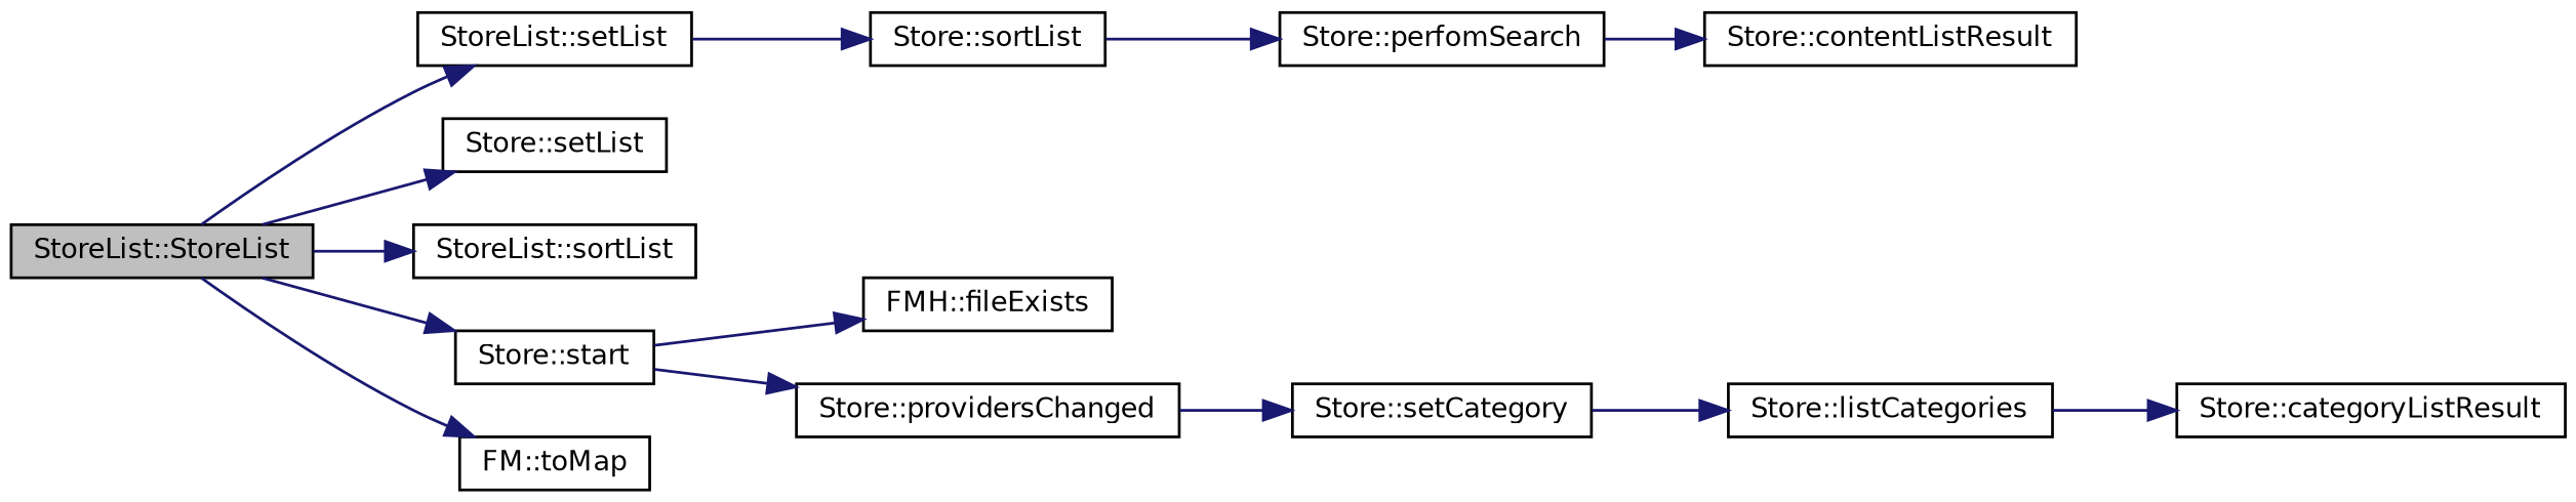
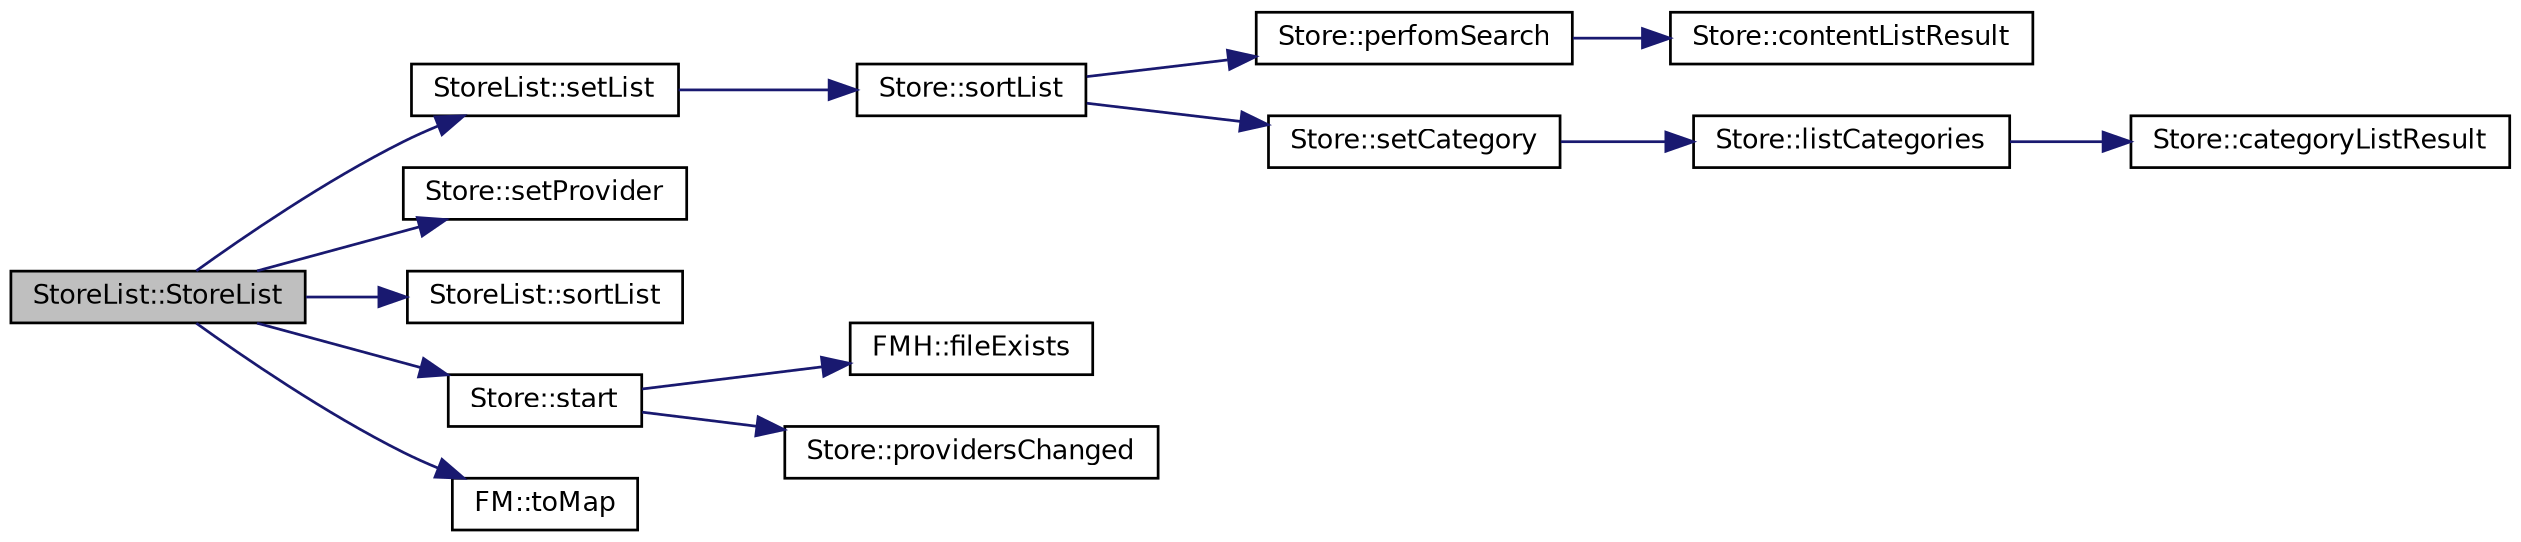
  digraph {
    rankdir=LR
    node [color=black fillcolor=white fontname=Helvetica fontsize=10 shape=record style=filled]
    edge [color=midnightblue fontname=Helvetica fontsize=10 labelfontname=Helvetica labelfontsize=10 style=solid]
    n1 [fillcolor=grey75 fontcolor=black height=0.2 label="StoreList::StoreList" width=0.4]
    n2 [height=0.2 label="StoreList::setList" width=0.4]
-   n3 [height=0.2 label="Store::setList" width=0.4]
+   n3 [height=0.2 label="Store::setProvider" width=0.4]
    n4 [height=0.2 label="StoreList::sortList" width=0.4]
    n5 [height=0.2 label="Store::start" width=0.4]
    n6 [height=0.2 label="FM::toMap" width=0.4]
    n7 [height=0.2 label="Store::sortList" width=0.4]
    n8 [height=0.2 label="FMH::fileExists" width=0.4]
    n9 [height=0.2 label="Store::providersChanged" width=0.4]
    n10 [height=0.2 label="Store::perfomSearch" width=0.4]
    n11 [height=0.2 label="Store::setCategory" width=0.4]
    n12 [height=0.2 label="Store::contentListResult" width=0.4]
    n13 [height=0.2 label="Store::listCategories" width=0.4]
    n14 [height=0.2 label="Store::categoryListResult" width=0.4]
    n1 -> n2
    n1 -> n3
    n1 -> n4
    n1 -> n5
    n1 -> n6
    n2 -> n7
    n5 -> n8
    n5 -> n9
    n7 -> n10
-   n9 -> n11
+   n7 -> n11
    n10 -> n12
    n11 -> n13
    n13 -> n14
  }
